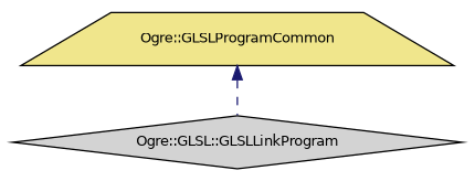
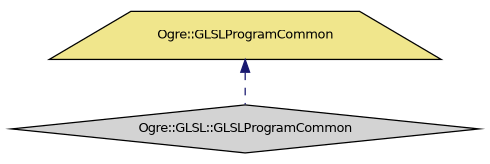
  digraph {
    node [color=black fontname=Helvetica fontsize=10 style=filled]
-   n1 [fillcolor=lightgrey fontcolor=black height=0.2 label="Ogre::GLSL::GLSLLinkProgram" shape=diamond width=0.4]
+   n1 [fillcolor=lightgrey fontcolor=black height=0.2 label="Ogre::GLSL::GLSLProgramCommon" shape=diamond width=0.4]
    n2 [height=0.2 label="Ogre::GLSLProgramCommon" shape=trapezium width=0.4 fillcolor=khaki]
    n2 -> n1 [color=midnightblue dir=back fontname=Helvetica fontsize=10 labelfontname=Helvetica labelfontsize=10 style=dashed]
  }
